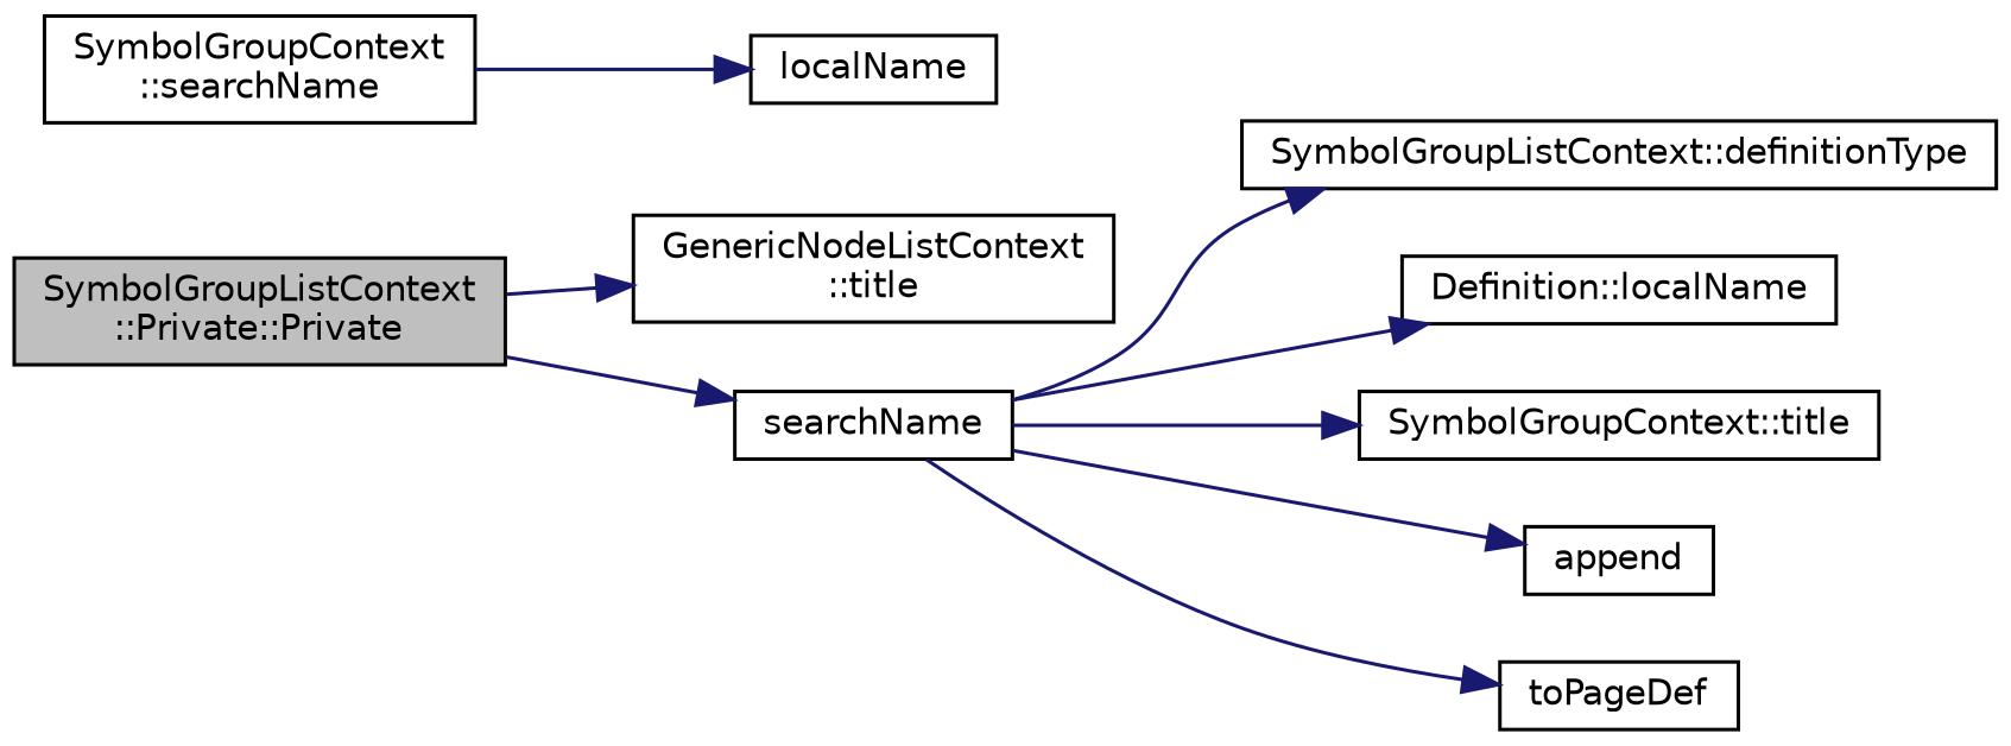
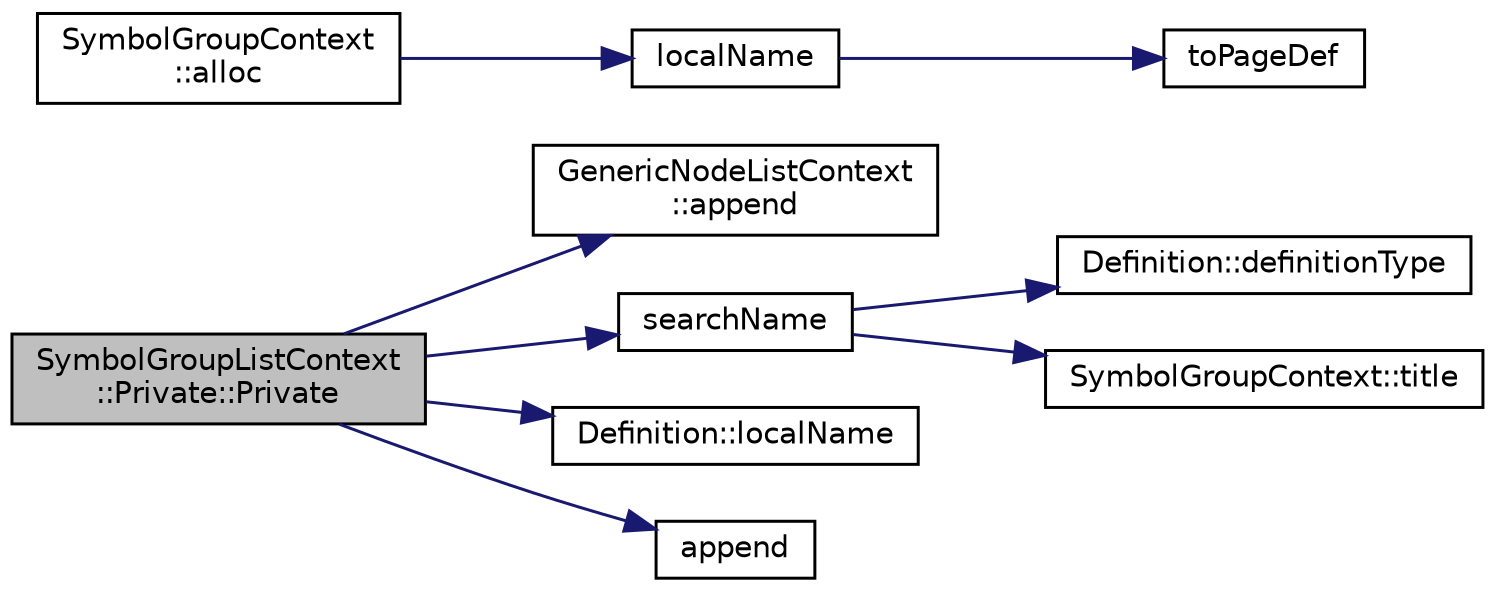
  digraph {
    rankdir=LR
    node [color=black fillcolor=white fontname=Helvetica fontsize=10 shape=record style=filled]
    edge [color=midnightblue fontname=Helvetica fontsize=10 labelfontname=Helvetica labelfontsize=10 style=solid]
    n1 [fillcolor=grey75 fontcolor=black height=0.2 label="SymbolGroupListContext\l::Private::Private" width=0.4]
-   n2 [height=0.2 label="GenericNodeListContext\l::title" width=0.4]
+   n2 [height=0.2 label="GenericNodeListContext\l::append" width=0.4]
    n3 [height=0.2 label=searchName width=0.4]
-   n4 [height=0.2 label="SymbolGroupContext\l::searchName" width=0.4]
+   n4 [height=0.2 label="SymbolGroupContext\l::alloc" width=0.4]
    n5 [height=0.2 label=localName width=0.4]
-   n6 [height=0.2 label="SymbolGroupListContext::definitionType" width=0.4]
+   n6 [height=0.2 label="Definition::definitionType" width=0.4]
    n7 [height=0.2 label="Definition::localName" width=0.4]
    n8 [height=0.2 label="SymbolGroupContext::title" width=0.4]
    n9 [height=0.2 label=append width=0.4]
    n10 [height=0.2 label=toPageDef width=0.4]
    n1 -> n2
    n1 -> n3
    n3 -> n6
-   n3 -> n7
+   n1 -> n7
    n3 -> n8
-   n3 -> n9
-   n3 -> n10
+   n1 -> n9
+   n5 -> n10
    n4 -> n5
  }
